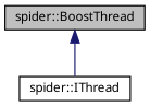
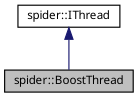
  digraph {
    fontname="Noto Sans"
    node [color=black fontname="Noto Sans" fontsize=10 shape=record style=filled]
    n1 [fillcolor=grey75 fontcolor=black height=0.2 label="spider::BoostThread" width=0.4]
    n2 [fillcolor=white height=0.2 label="spider::IThread" width=0.4]
-   n1 -> n2 [color=midnightblue dir=back fontname="Noto Sans" fontsize=10 labelfontname=Helvetica labelfontsize=10 style=solid]
+   n2 -> n1 [color=midnightblue dir=back fontname="Noto Sans" fontsize=10 labelfontname=Helvetica labelfontsize=10 style=solid]
  }
